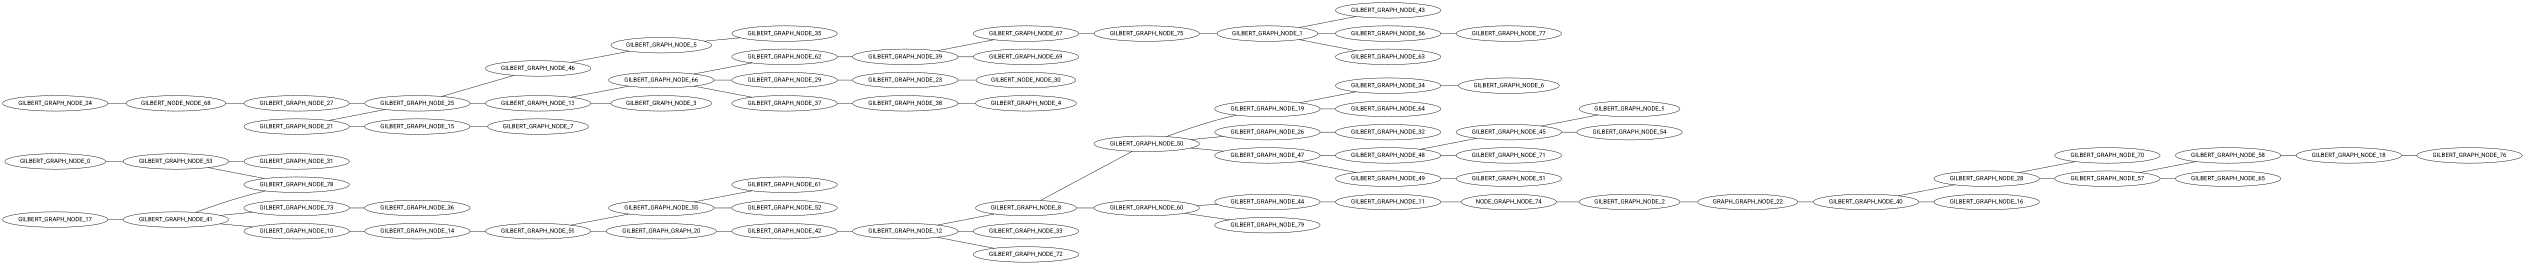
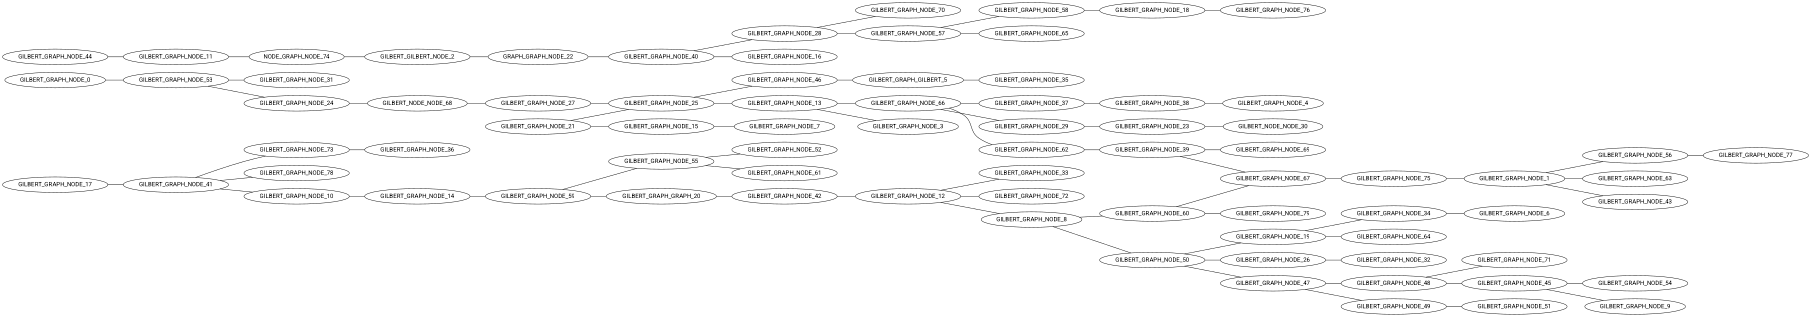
  graph {
    fontname=Roboto
    rankdir=LR
    node [fontname=Roboto]
    edge [fontname=Roboto weight=1]
    GILBERT_GRAPH_NODE_0
    GILBERT_GRAPH_NODE_53
    GILBERT_GRAPH_NODE_24
    GILBERT_GRAPH_NODE_31
    n5 [label=GILBERT_NODE_NODE_68]
    GILBERT_GRAPH_NODE_27
    GILBERT_GRAPH_NODE_25
    GILBERT_GRAPH_NODE_21
    GILBERT_GRAPH_NODE_15
    GILBERT_GRAPH_NODE_7
    GILBERT_GRAPH_NODE_46
    GILBERT_GRAPH_NODE_13
-   GILBERT_GRAPH_NODE_5
+   GILBERT_GRAPH_NODE_5 [label=GILBERT_GRAPH_GILBERT_5]
    GILBERT_GRAPH_NODE_66
    GILBERT_GRAPH_NODE_3
    GILBERT_GRAPH_NODE_35
    GILBERT_GRAPH_NODE_62
    GILBERT_GRAPH_NODE_39
    GILBERT_GRAPH_NODE_67
    GILBERT_GRAPH_NODE_69
    GILBERT_GRAPH_NODE_75
    GILBERT_GRAPH_NODE_1
    GILBERT_GRAPH_NODE_43
    GILBERT_GRAPH_NODE_56
    GILBERT_GRAPH_NODE_63
    GILBERT_GRAPH_NODE_77
    GILBERT_GRAPH_NODE_29
    GILBERT_GRAPH_NODE_37
    GILBERT_GRAPH_NODE_23
    GILBERT_GRAPH_NODE_38
    n31 [label=GILBERT_NODE_NODE_30]
    GILBERT_GRAPH_NODE_4
    GILBERT_GRAPH_NODE_17
    GILBERT_GRAPH_NODE_41
    GILBERT_GRAPH_NODE_73
    GILBERT_GRAPH_NODE_78
    GILBERT_GRAPH_NODE_10
    GILBERT_GRAPH_NODE_36
    GILBERT_GRAPH_NODE_14
    GILBERT_GRAPH_NODE_59
    GILBERT_GRAPH_NODE_55
    n42 [label=GILBERT_GRAPH_GRAPH_20]
    GILBERT_GRAPH_NODE_61
    GILBERT_GRAPH_NODE_52
    GILBERT_GRAPH_NODE_42
    GILBERT_GRAPH_NODE_12
    GILBERT_GRAPH_NODE_8
    GILBERT_GRAPH_NODE_33
    GILBERT_GRAPH_NODE_72
    GILBERT_GRAPH_NODE_50
    GILBERT_GRAPH_NODE_60
    GILBERT_GRAPH_NODE_19
    GILBERT_GRAPH_NODE_26
    GILBERT_GRAPH_NODE_47
    GILBERT_GRAPH_NODE_44
    GILBERT_GRAPH_NODE_79
    GILBERT_GRAPH_NODE_34
    GILBERT_GRAPH_NODE_64
    GILBERT_GRAPH_NODE_32
    GILBERT_GRAPH_NODE_48
    GILBERT_GRAPH_NODE_49
    GILBERT_GRAPH_NODE_6
    GILBERT_GRAPH_NODE_11
    n64 [label=NODE_GRAPH_NODE_74]
-   GILBERT_GRAPH_NODE_2
+   GILBERT_GRAPH_NODE_2 [label=GILBERT_GILBERT_NODE_2]
    GILBERT_GRAPH_NODE_45
    GILBERT_GRAPH_NODE_71
    GILBERT_GRAPH_NODE_51
    GILBERT_GRAPH_NODE_9
    GILBERT_GRAPH_NODE_54
    n71 [label=GRAPH_GRAPH_NODE_22]
    GILBERT_GRAPH_NODE_40
    GILBERT_GRAPH_NODE_28
    GILBERT_GRAPH_NODE_16
    GILBERT_GRAPH_NODE_70
    GILBERT_GRAPH_NODE_57
    GILBERT_GRAPH_NODE_58
    GILBERT_GRAPH_NODE_65
    GILBERT_GRAPH_NODE_18
    GILBERT_GRAPH_NODE_76
    GILBERT_GRAPH_NODE_0 -- GILBERT_GRAPH_NODE_53 [weight=3]
-   GILBERT_GRAPH_NODE_53 -- GILBERT_GRAPH_NODE_78
+   GILBERT_GRAPH_NODE_53 -- GILBERT_GRAPH_NODE_24
    GILBERT_GRAPH_NODE_53 -- GILBERT_GRAPH_NODE_31 [weight=2]
    GILBERT_GRAPH_NODE_24 -- n5 [weight=2]
    n5 -- GILBERT_GRAPH_NODE_27 [weight=2]
    GILBERT_GRAPH_NODE_27 -- GILBERT_GRAPH_NODE_25
    GILBERT_GRAPH_NODE_25 -- GILBERT_GRAPH_NODE_46
    GILBERT_GRAPH_NODE_25 -- GILBERT_GRAPH_NODE_13 [weight=2]
    GILBERT_GRAPH_NODE_21 -- GILBERT_GRAPH_NODE_25
    GILBERT_GRAPH_NODE_21 -- GILBERT_GRAPH_NODE_15
    GILBERT_GRAPH_NODE_15 -- GILBERT_GRAPH_NODE_7
    GILBERT_GRAPH_NODE_46 -- GILBERT_GRAPH_NODE_5
    GILBERT_GRAPH_NODE_13 -- GILBERT_GRAPH_NODE_66
    GILBERT_GRAPH_NODE_13 -- GILBERT_GRAPH_NODE_3 [weight=2]
    GILBERT_GRAPH_NODE_5 -- GILBERT_GRAPH_NODE_35
    GILBERT_GRAPH_NODE_66 -- GILBERT_GRAPH_NODE_62
    GILBERT_GRAPH_NODE_66 -- GILBERT_GRAPH_NODE_29
    GILBERT_GRAPH_NODE_66 -- GILBERT_GRAPH_NODE_37 [weight=2]
    GILBERT_GRAPH_NODE_62 -- GILBERT_GRAPH_NODE_39
    GILBERT_GRAPH_NODE_39 -- GILBERT_GRAPH_NODE_67
    GILBERT_GRAPH_NODE_39 -- GILBERT_GRAPH_NODE_69
    GILBERT_GRAPH_NODE_67 -- GILBERT_GRAPH_NODE_75
    GILBERT_GRAPH_NODE_75 -- GILBERT_GRAPH_NODE_1
    GILBERT_GRAPH_NODE_1 -- GILBERT_GRAPH_NODE_43
    GILBERT_GRAPH_NODE_1 -- GILBERT_GRAPH_NODE_56
    GILBERT_GRAPH_NODE_1 -- GILBERT_GRAPH_NODE_63
    GILBERT_GRAPH_NODE_56 -- GILBERT_GRAPH_NODE_77
    GILBERT_GRAPH_NODE_29 -- GILBERT_GRAPH_NODE_23 [weight=2]
    GILBERT_GRAPH_NODE_37 -- GILBERT_GRAPH_NODE_38 [weight=2]
    GILBERT_GRAPH_NODE_23 -- n31 [weight=2]
    GILBERT_GRAPH_NODE_38 -- GILBERT_GRAPH_NODE_4
    GILBERT_GRAPH_NODE_17 -- GILBERT_GRAPH_NODE_41
    GILBERT_GRAPH_NODE_41 -- GILBERT_GRAPH_NODE_73
    GILBERT_GRAPH_NODE_41 -- GILBERT_GRAPH_NODE_78
    GILBERT_GRAPH_NODE_41 -- GILBERT_GRAPH_NODE_10 [weight=2]
    GILBERT_GRAPH_NODE_73 -- GILBERT_GRAPH_NODE_36 [weight=2]
    GILBERT_GRAPH_NODE_10 -- GILBERT_GRAPH_NODE_14 [weight=2]
    GILBERT_GRAPH_NODE_14 -- GILBERT_GRAPH_NODE_59
    GILBERT_GRAPH_NODE_59 -- GILBERT_GRAPH_NODE_55
    GILBERT_GRAPH_NODE_59 -- n42 [weight=2]
    GILBERT_GRAPH_NODE_55 -- GILBERT_GRAPH_NODE_61
    GILBERT_GRAPH_NODE_55 -- GILBERT_GRAPH_NODE_52 [weight=2]
    n42 -- GILBERT_GRAPH_NODE_42 [weight=2]
    GILBERT_GRAPH_NODE_42 -- GILBERT_GRAPH_NODE_12 [weight=2]
    GILBERT_GRAPH_NODE_12 -- GILBERT_GRAPH_NODE_8
    GILBERT_GRAPH_NODE_12 -- GILBERT_GRAPH_NODE_33 [weight=2]
    GILBERT_GRAPH_NODE_12 -- GILBERT_GRAPH_NODE_72 [weight=2]
    GILBERT_GRAPH_NODE_8 -- GILBERT_GRAPH_NODE_50
    GILBERT_GRAPH_NODE_8 -- GILBERT_GRAPH_NODE_60 [weight=2]
    GILBERT_GRAPH_NODE_50 -- GILBERT_GRAPH_NODE_19
    GILBERT_GRAPH_NODE_50 -- GILBERT_GRAPH_NODE_26 [weight=3]
    GILBERT_GRAPH_NODE_50 -- GILBERT_GRAPH_NODE_47 [weight=3]
-   GILBERT_GRAPH_NODE_60 -- GILBERT_GRAPH_NODE_44
+   GILBERT_GRAPH_NODE_60 -- GILBERT_GRAPH_NODE_67
    GILBERT_GRAPH_NODE_60 -- GILBERT_GRAPH_NODE_79 [weight=2]
    GILBERT_GRAPH_NODE_19 -- GILBERT_GRAPH_NODE_34 [weight=2]
    GILBERT_GRAPH_NODE_19 -- GILBERT_GRAPH_NODE_64 [weight=2]
    GILBERT_GRAPH_NODE_26 -- GILBERT_GRAPH_NODE_32 [weight=3]
    GILBERT_GRAPH_NODE_47 -- GILBERT_GRAPH_NODE_48 [weight=3]
    GILBERT_GRAPH_NODE_47 -- GILBERT_GRAPH_NODE_49 [weight=3]
    GILBERT_GRAPH_NODE_44 -- GILBERT_GRAPH_NODE_11 [weight=3]
    GILBERT_GRAPH_NODE_34 -- GILBERT_GRAPH_NODE_6 [weight=2]
    GILBERT_GRAPH_NODE_48 -- GILBERT_GRAPH_NODE_45 [weight=2]
    GILBERT_GRAPH_NODE_48 -- GILBERT_GRAPH_NODE_71 [weight=3]
    GILBERT_GRAPH_NODE_49 -- GILBERT_GRAPH_NODE_51 [weight=3]
    GILBERT_GRAPH_NODE_11 -- n64 [weight=3]
    n64 -- GILBERT_GRAPH_NODE_2 [weight=4]
    GILBERT_GRAPH_NODE_2 -- n71 [weight=4]
    GILBERT_GRAPH_NODE_45 -- GILBERT_GRAPH_NODE_9 [weight=3]
    GILBERT_GRAPH_NODE_45 -- GILBERT_GRAPH_NODE_54 [weight=4]
    n71 -- GILBERT_GRAPH_NODE_40 [weight=3]
    GILBERT_GRAPH_NODE_40 -- GILBERT_GRAPH_NODE_28 [weight=4]
    GILBERT_GRAPH_NODE_40 -- GILBERT_GRAPH_NODE_16 [weight=7]
    GILBERT_GRAPH_NODE_28 -- GILBERT_GRAPH_NODE_70
    GILBERT_GRAPH_NODE_28 -- GILBERT_GRAPH_NODE_57 [weight=2]
    GILBERT_GRAPH_NODE_57 -- GILBERT_GRAPH_NODE_58 [weight=4]
    GILBERT_GRAPH_NODE_57 -- GILBERT_GRAPH_NODE_65 [weight=5]
    GILBERT_GRAPH_NODE_58 -- GILBERT_GRAPH_NODE_18 [weight=2]
    GILBERT_GRAPH_NODE_18 -- GILBERT_GRAPH_NODE_76 [weight=4]
  }
